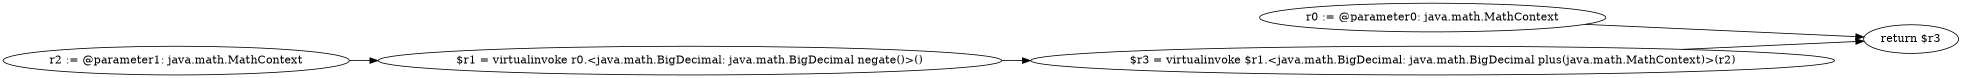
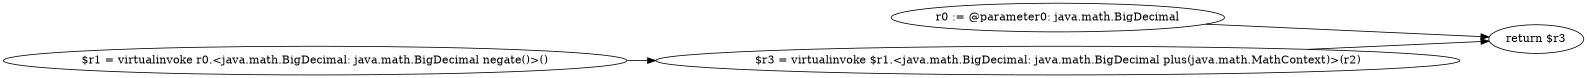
  digraph {
    rankdir=LR
-   "r0 := @parameter0: java.math.BigDecimal" [label="r0 := @parameter0: java.math.MathContext"]
+   "r0 := @parameter0: java.math.BigDecimal"
    "return $r3"
-   "r2 := @parameter1: java.math.MathContext"
    "$r1 = virtualinvoke r0.<java.math.BigDecimal: java.math.BigDecimal negate()>()"
    "$r3 = virtualinvoke $r1.<java.math.BigDecimal: java.math.BigDecimal plus(java.math.MathContext)>(r2)"
    "r0 := @parameter0: java.math.BigDecimal" -> "return $r3"
-   "r2 := @parameter1: java.math.MathContext" -> "$r1 = virtualinvoke r0.<java.math.BigDecimal: java.math.BigDecimal negate()>()"
    "$r1 = virtualinvoke r0.<java.math.BigDecimal: java.math.BigDecimal negate()>()" -> "$r3 = virtualinvoke $r1.<java.math.BigDecimal: java.math.BigDecimal plus(java.math.MathContext)>(r2)"
    "$r3 = virtualinvoke $r1.<java.math.BigDecimal: java.math.BigDecimal plus(java.math.MathContext)>(r2)" -> "return $r3"
  }
